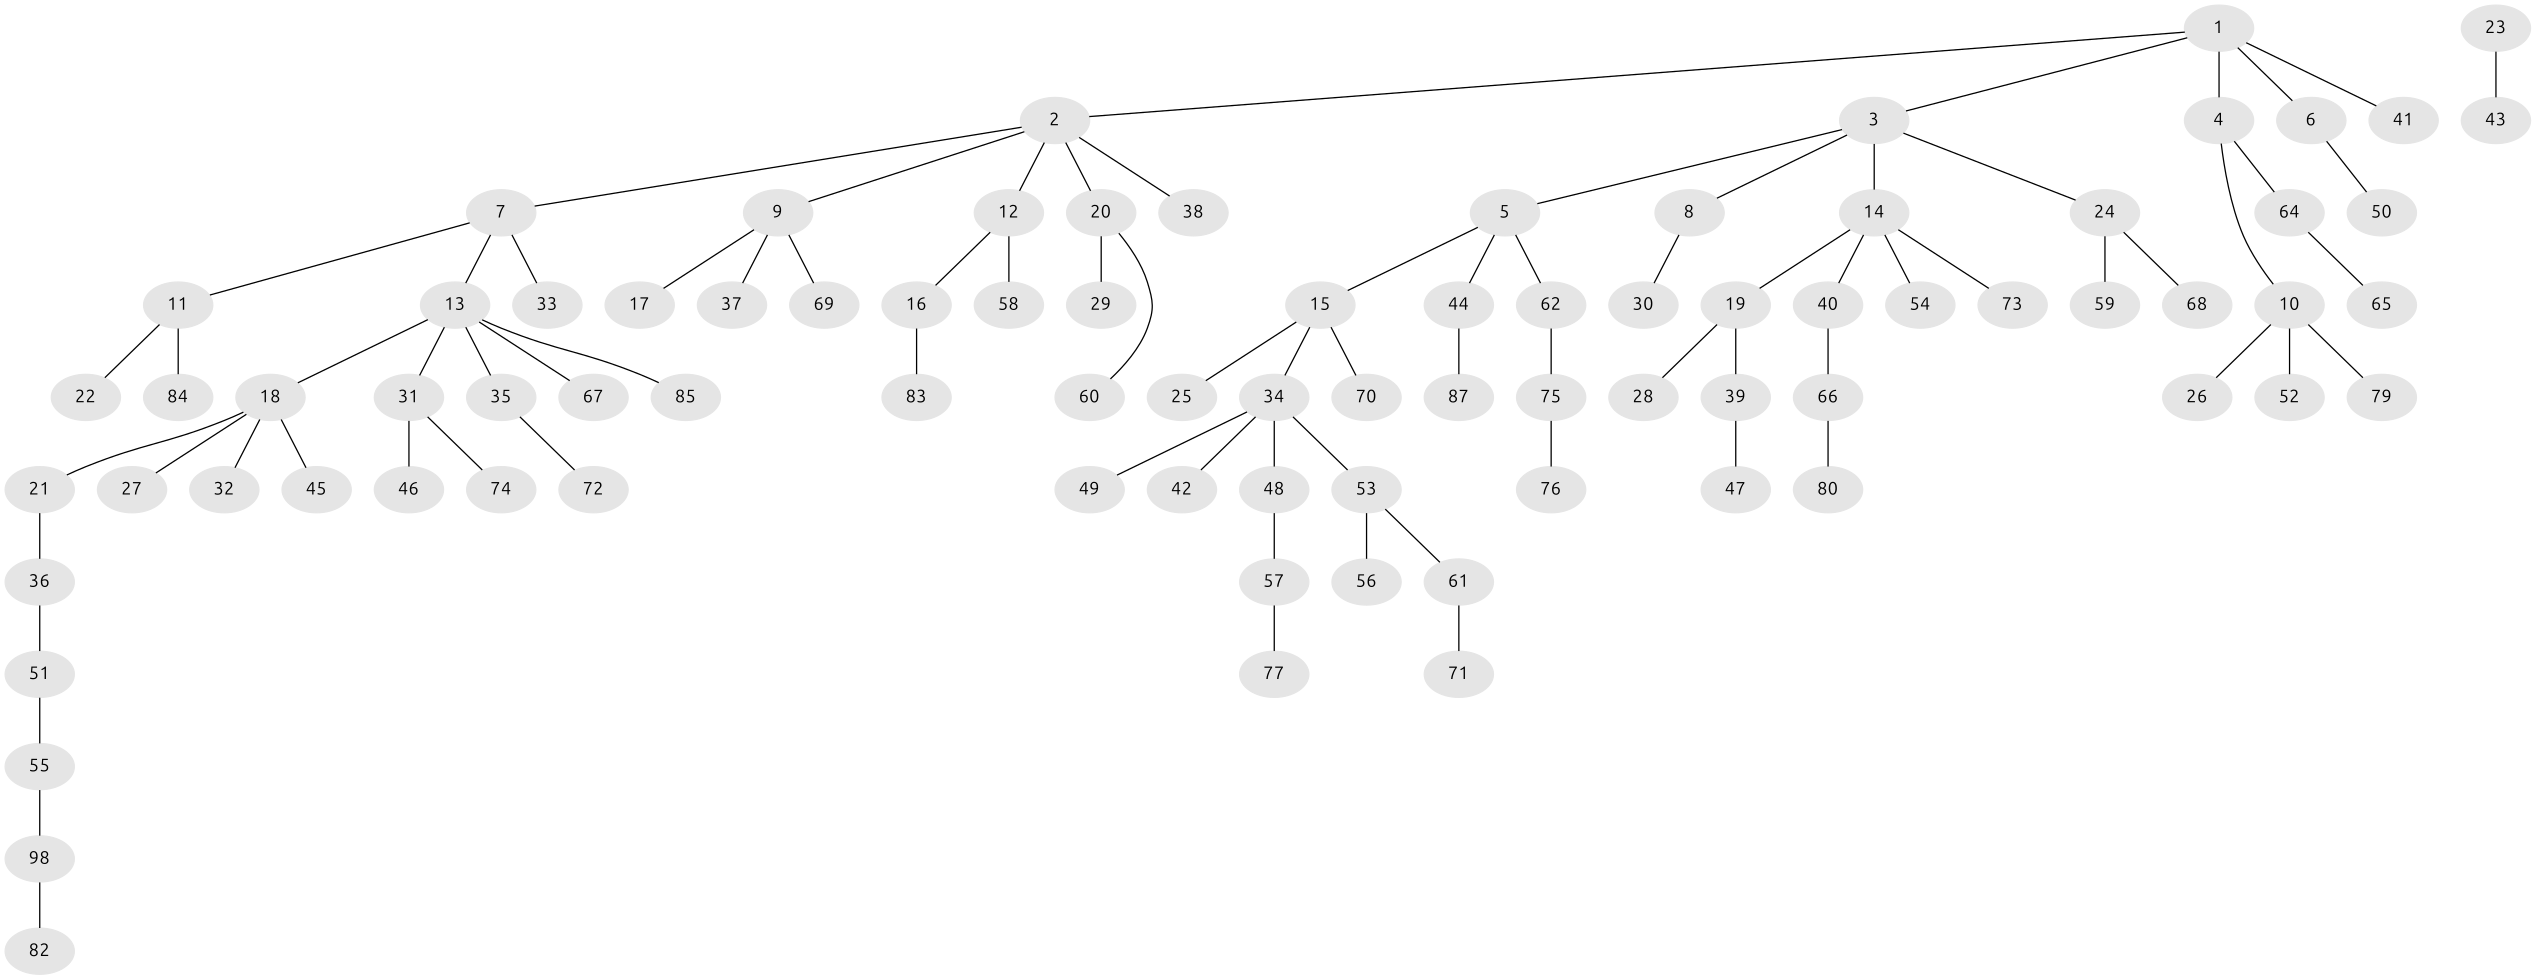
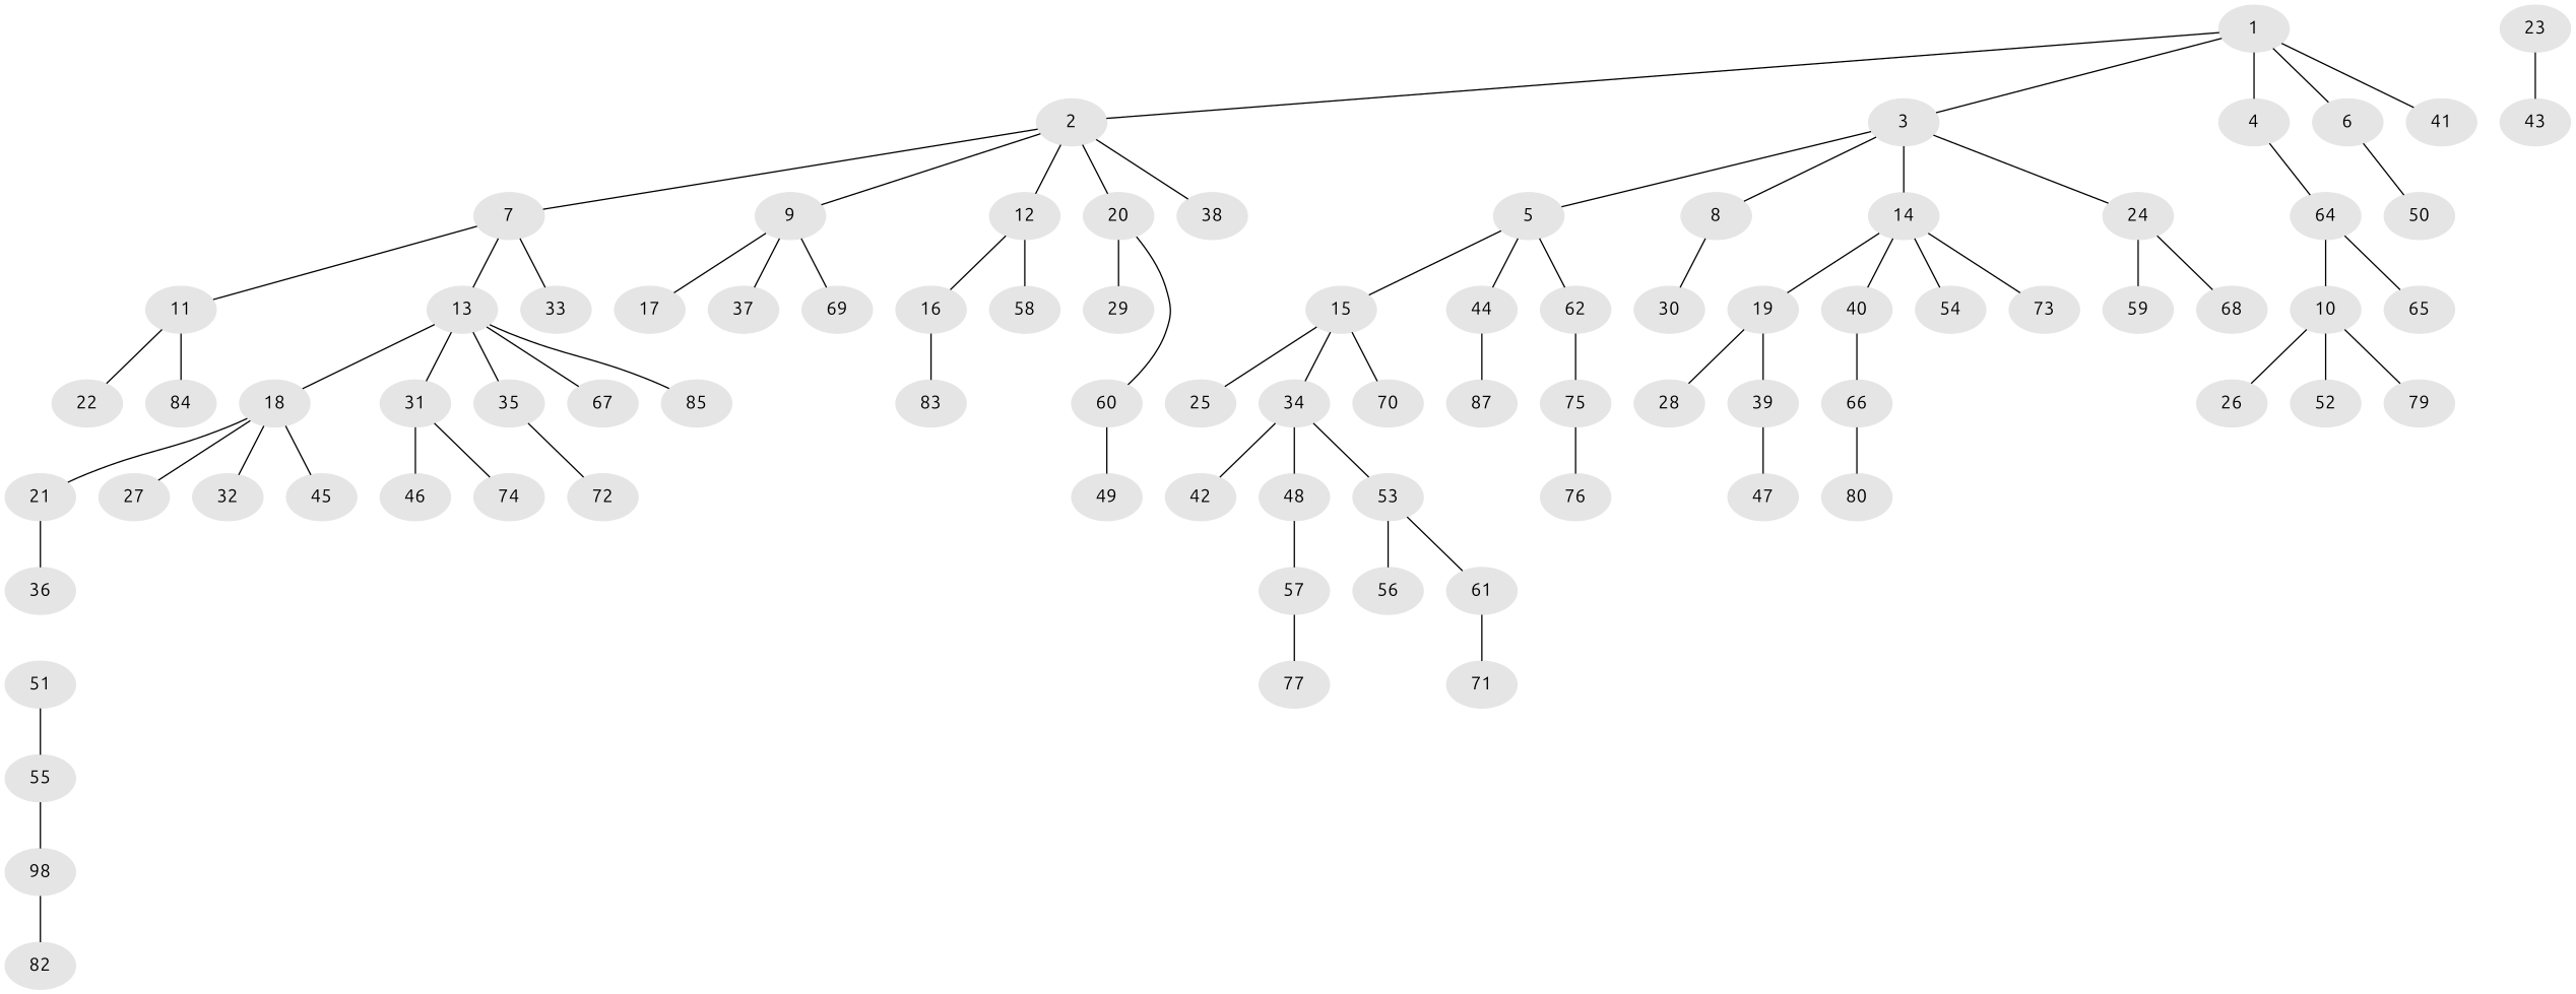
  graph {
    fontname=Ubuntu
    node [color=gray90 fontname=Ubuntu style=filled]
    edge [fontname=Ubuntu]
    1
    2
    3
    4
    6
    41
    7
    9
    12
    20
    38
    5
    8
    14
    24
    10
    64
    50
    11
    13
    33
    17
    37
    69
    16
    58
    29
    60
    15
    44
    62
    30
    19
    40
    54
    73
    59
    68
    26
    52
    79
    65
    25
    34
    70
    n46 [label=87]
    75
    22
    84
    18
    31
    35
    67
    85
    83
    21
    27
    32
    45
    46
    74
    72
    28
    39
    66
    42
    48
    49
    53
    36
    47
    51
    23
    43
    57
    56
    61
    55
    80
    77
    n81 [label=98]
    71
    82
    76
    1 -- 2
    1 -- 3
    1 -- 4
    1 -- 6
    1 -- 41
    2 -- 7
    2 -- 9
    2 -- 12
    2 -- 20
    2 -- 38
    3 -- 5
    3 -- 8
    3 -- 14
    3 -- 24
-   4 -- 10
+   64 -- 10
    4 -- 64
    6 -- 50
    7 -- 11
    7 -- 13
    7 -- 33
    9 -- 17
    9 -- 37
    9 -- 69
    12 -- 16
    12 -- 58
    20 -- 29
    20 -- 60
    5 -- 15
    5 -- 44
    5 -- 62
    8 -- 30
    14 -- 19
    14 -- 40
    14 -- 54
    14 -- 73
    24 -- 59
    24 -- 68
    10 -- 26
    10 -- 52
    10 -- 79
    64 -- 65
    11 -- 22
    11 -- 84
    13 -- 18
    13 -- 31
    13 -- 35
    13 -- 67
    13 -- 85
    16 -- 83
    15 -- 25
    15 -- 34
    15 -- 70
    44 -- n46
    62 -- 75
    19 -- 28
    19 -- 39
    40 -- 66
    34 -- 42
    34 -- 48
-   34 -- 49
+   60 -- 49
    34 -- 53
    75 -- 76
    18 -- 21
    18 -- 27
    18 -- 32
    18 -- 45
    31 -- 46
    31 -- 74
    35 -- 72
    21 -- 36
    39 -- 47
    66 -- 80
    48 -- 57
    53 -- 56
    53 -- 61
-   36 -- 51
    51 -- 55
    23 -- 43
    57 -- 77
    61 -- 71
    55 -- n81
    n81 -- 82
  }
